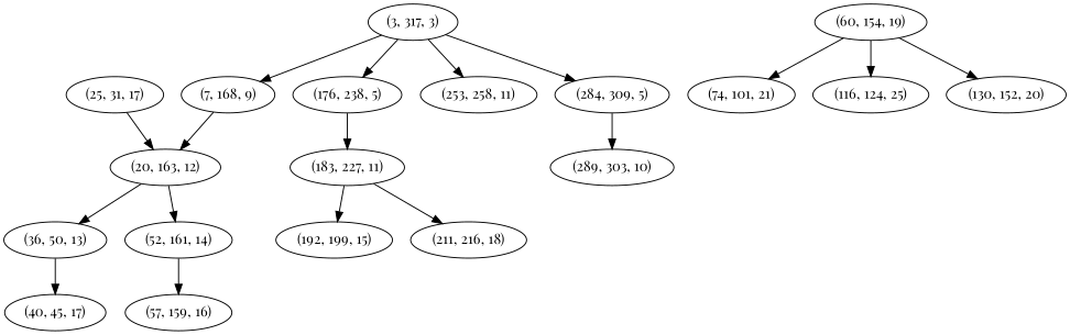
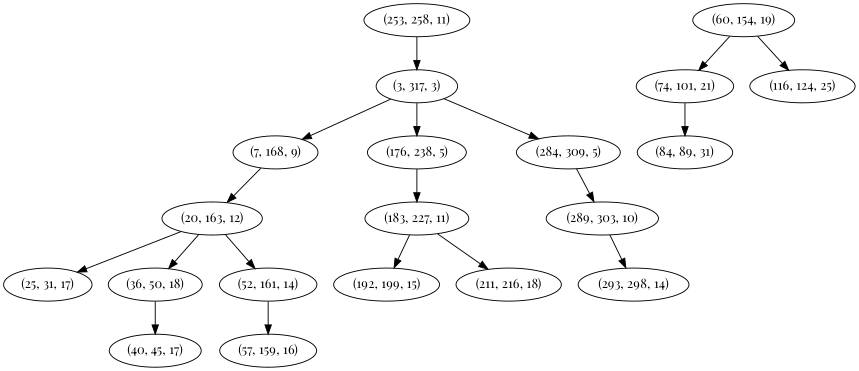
  digraph {
    fontname="Playfair Display"
    node [fontname="Playfair Display"]
    edge [fontname="Playfair Display"]
    n1 [label="(7, 168, 9)"]
    "(3, 317, 3)"
    "(176, 238, 5)"
    "(253, 258, 11)"
    "(284, 309, 5)"
    "(20, 163, 12)"
    "(183, 227, 11)"
    "(289, 303, 10)"
    "(25, 31, 17)"
-   "(36, 50, 13)"
+   "(36, 50, 13)" [label="(36, 50, 18)"]
    "(52, 161, 14)"
    "(40, 45, 17)"
    "(57, 159, 16)"
    "(60, 154, 19)"
    "(74, 101, 21)"
    "(116, 124, 25)"
-   "(130, 152, 20)"
+   "(84, 89, 31)"
    "(192, 199, 15)"
    "(211, 216, 18)"
+   "(293, 298, 14)"
    n1 -> "(20, 163, 12)"
    "(3, 317, 3)" -> n1
    "(3, 317, 3)" -> "(176, 238, 5)"
-   "(3, 317, 3)" -> "(253, 258, 11)"
+   "(253, 258, 11)" -> "(3, 317, 3)"
    "(3, 317, 3)" -> "(284, 309, 5)"
    "(176, 238, 5)" -> "(183, 227, 11)"
    "(284, 309, 5)" -> "(289, 303, 10)"
-   "(25, 31, 17)" -> "(20, 163, 12)"
+   "(20, 163, 12)" -> "(25, 31, 17)"
    "(20, 163, 12)" -> "(36, 50, 13)"
    "(20, 163, 12)" -> "(52, 161, 14)"
    "(183, 227, 11)" -> "(192, 199, 15)"
    "(183, 227, 11)" -> "(211, 216, 18)"
+   "(289, 303, 10)" -> "(293, 298, 14)"
    "(36, 50, 13)" -> "(40, 45, 17)"
    "(52, 161, 14)" -> "(57, 159, 16)"
    "(60, 154, 19)" -> "(74, 101, 21)"
    "(60, 154, 19)" -> "(116, 124, 25)"
-   "(60, 154, 19)" -> "(130, 152, 20)"
+   "(74, 101, 21)" -> "(84, 89, 31)"
  }
